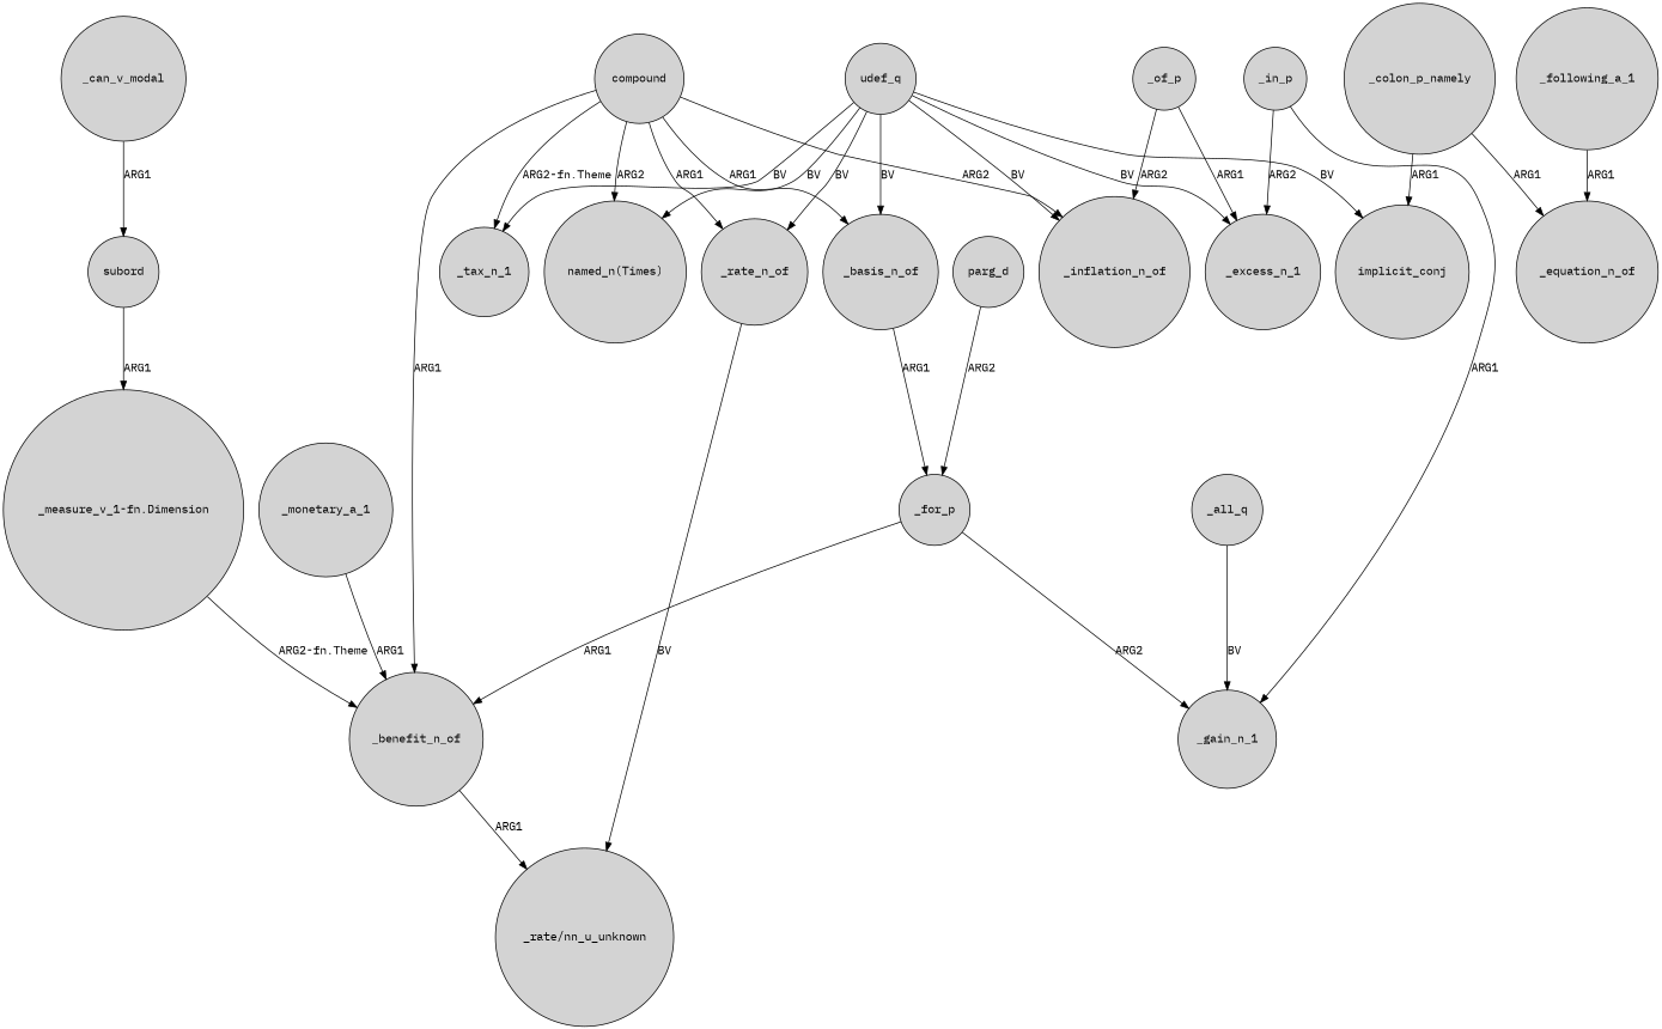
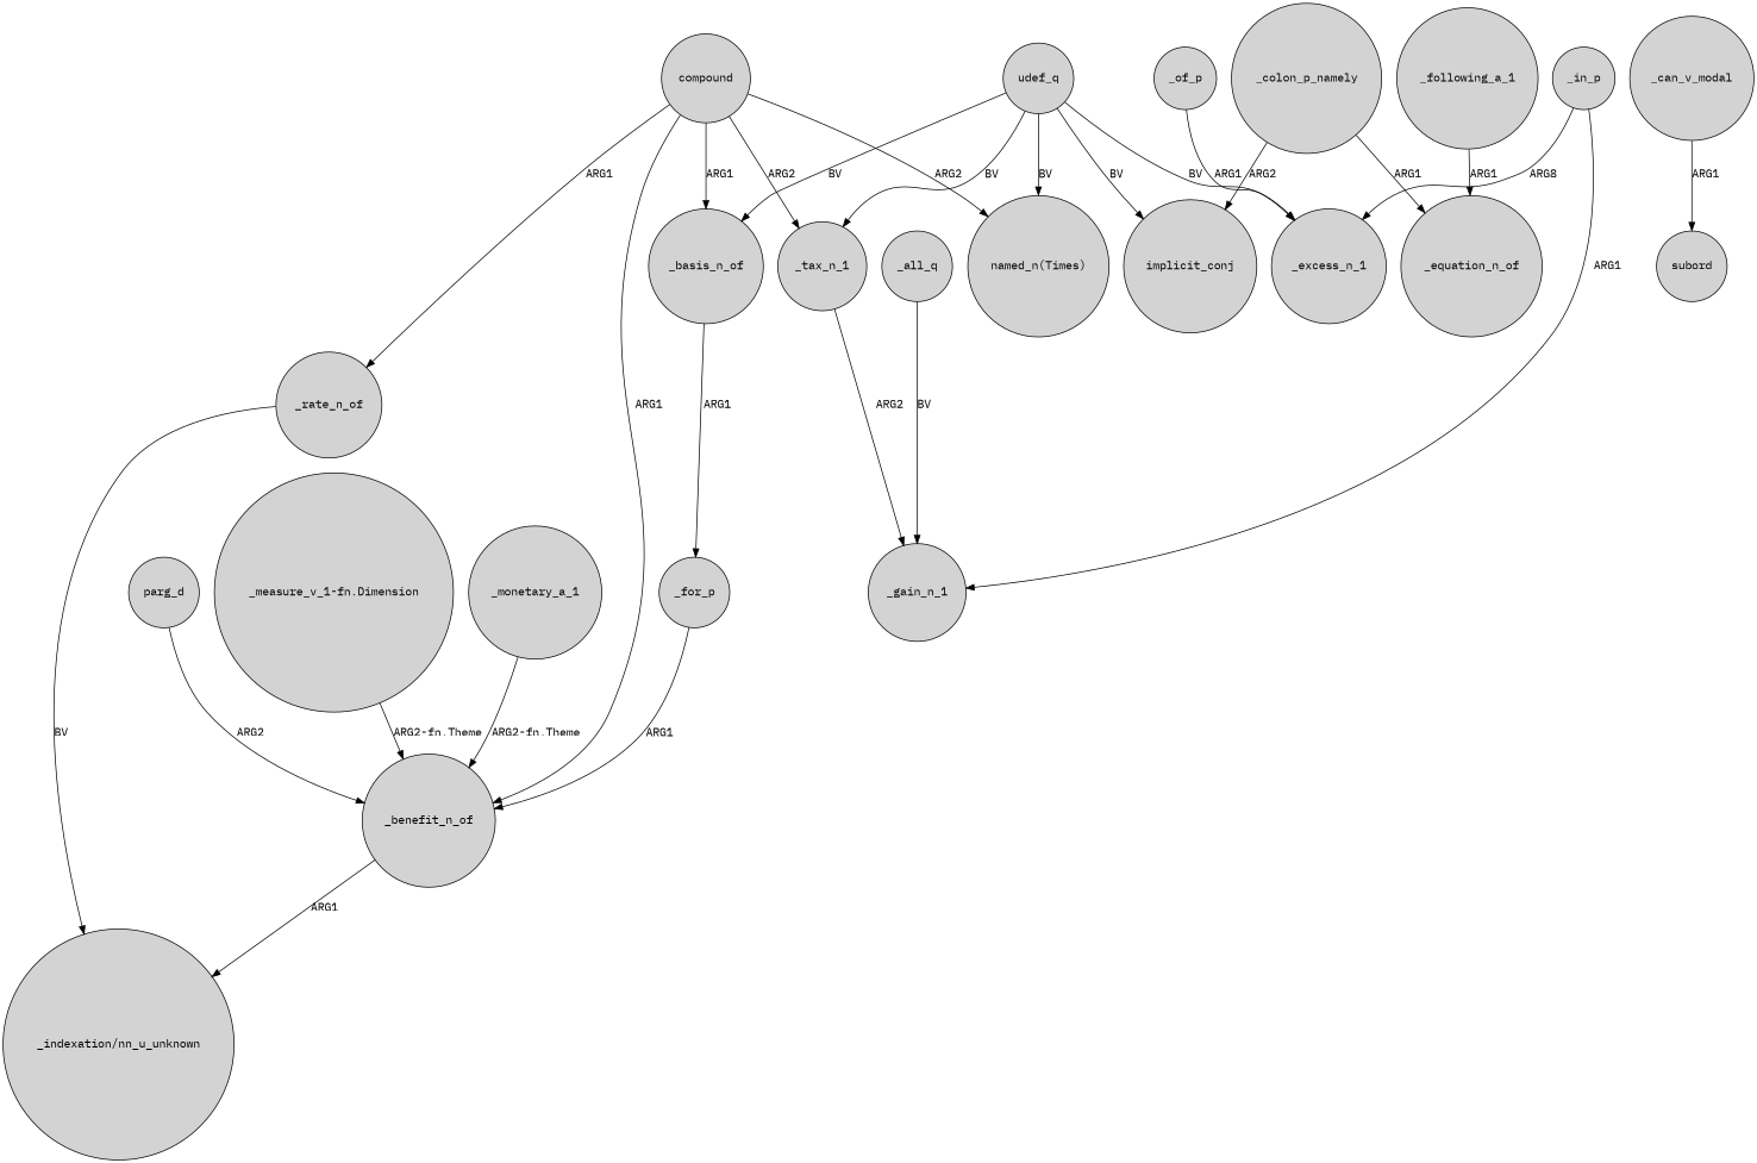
  digraph {
    fontname="IBM Plex Mono"
    node [fontname="IBM Plex Mono" shape=circle style=filled]
    edge [fontname="IBM Plex Mono"]
    _benefit_n_of
-   "_indexation/nn_u_unknown" [label="_rate/nn_u_unknown"]
+   "_indexation/nn_u_unknown"
    udef_q
    _excess_n_1
-   _inflation_n_of
    _rate_n_of
    _basis_n_of
    implicit_conj
    _tax_n_1
    "named_n(Times)"
    _for_p
    parg_d
    "_measure_v_1-fn.Dimension"
    _gain_n_1
    _colon_p_namely
    _equation_n_of
    _in_p
    _monetary_a_1
    compound
    _all_q
    subord
    _of_p
    _can_v_modal
    _following_a_1
    _benefit_n_of -> "_indexation/nn_u_unknown" [label=ARG1]
    udef_q -> _excess_n_1 [label=BV]
-   udef_q -> _inflation_n_of [label=BV]
-   udef_q -> _rate_n_of [label=BV]
    udef_q -> _basis_n_of [label=BV]
    udef_q -> implicit_conj [label=BV]
    udef_q -> _tax_n_1 [label=BV]
    udef_q -> "named_n(Times)" [label=BV]
    _rate_n_of -> "_indexation/nn_u_unknown" [label=BV]
    _basis_n_of -> _for_p [label=ARG1]
    _for_p -> _benefit_n_of [label=ARG1]
-   _for_p -> _gain_n_1 [label=ARG2]
-   parg_d -> _for_p [label=ARG2]
+   _tax_n_1 -> _gain_n_1 [label=ARG2]
+   parg_d -> _benefit_n_of [label=ARG2]
    "_measure_v_1-fn.Dimension" -> _benefit_n_of [label="ARG2-fn.Theme"]
-   _colon_p_namely -> implicit_conj [label=ARG1]
+   _colon_p_namely -> implicit_conj [label=ARG2]
    _colon_p_namely -> _equation_n_of [label=ARG1]
-   _in_p -> _excess_n_1 [label=ARG2]
+   _in_p -> _excess_n_1 [label=ARG8]
    _in_p -> _gain_n_1 [label=ARG1]
-   _monetary_a_1 -> _benefit_n_of [label=ARG1]
+   _monetary_a_1 -> _benefit_n_of [label="ARG2-fn.Theme"]
    compound -> _benefit_n_of [label=ARG1]
-   compound -> _inflation_n_of [label=ARG2]
    compound -> _rate_n_of [label=ARG1]
    compound -> _basis_n_of [label=ARG1]
-   compound -> _tax_n_1 [label="ARG2-fn.Theme"]
+   compound -> _tax_n_1 [label=ARG2]
    compound -> "named_n(Times)" [label=ARG2]
    _all_q -> _gain_n_1 [label=BV]
-   subord -> "_measure_v_1-fn.Dimension" [label=ARG1]
    _of_p -> _excess_n_1 [label=ARG1]
-   _of_p -> _inflation_n_of [label=ARG2]
    _can_v_modal -> subord [label=ARG1]
    _following_a_1 -> _equation_n_of [label=ARG1]
  }
